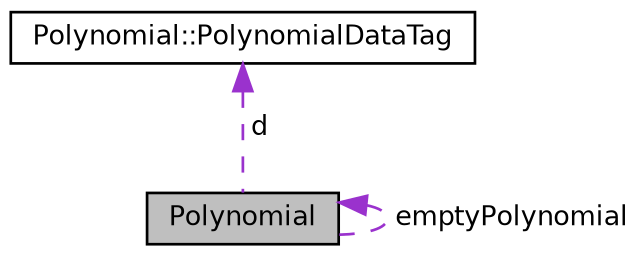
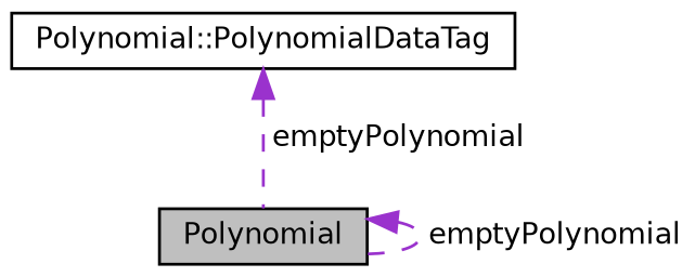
  digraph {
    node [color=black fontname=Helvetica fontsize=10 shape=record style=filled]
    edge [color=darkorchid3 dir=back fontname=Helvetica fontsize=10 labelfontname=Helvetica labelfontsize=10 style=dashed]
    n1 [fillcolor=grey75 fontcolor=black height=0.2 label=Polynomial width=0.4]
    n2 [fillcolor=white height=0.2 label="Polynomial::PolynomialDataTag" width=0.4]
    n1 -> n1 [label=" emptyPolynomial"]
-   n2 -> n1 [label=" d"]
+   n2 -> n1 [label=" emptyPolynomial"]
  }
